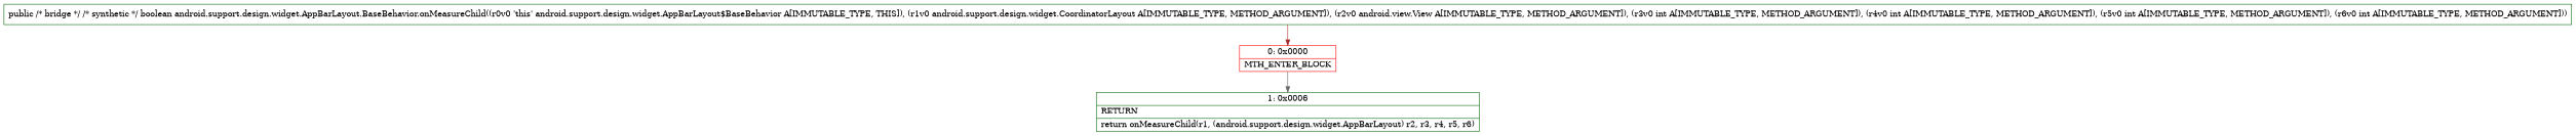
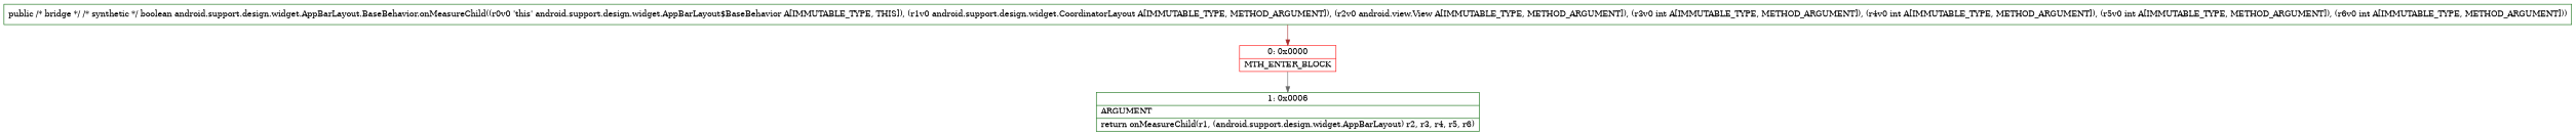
  digraph {
    node [shape=record color=darkgreen]
    n1 [label="{0\:\ 0x0000|MTH_ENTER_BLOCK\l}" color=red]
-   n2 [label="{1\:\ 0x0006|RETURN\l|return onMeasureChild(r1, (android.support.design.widget.AppBarLayout) r2, r3, r4, r5, r6)\l}"]
+   n2 [label="{1\:\ 0x0006|ARGUMENT\l|return onMeasureChild(r1, (android.support.design.widget.AppBarLayout) r2, r3, r4, r5, r6)\l}"]
    n3 [label="{public \/* bridge *\/ \/* synthetic *\/ boolean android.support.design.widget.AppBarLayout.BaseBehavior.onMeasureChild((r0v0 'this' android.support.design.widget.AppBarLayout$BaseBehavior A[IMMUTABLE_TYPE, THIS]), (r1v0 android.support.design.widget.CoordinatorLayout A[IMMUTABLE_TYPE, METHOD_ARGUMENT]), (r2v0 android.view.View A[IMMUTABLE_TYPE, METHOD_ARGUMENT]), (r3v0 int A[IMMUTABLE_TYPE, METHOD_ARGUMENT]), (r4v0 int A[IMMUTABLE_TYPE, METHOD_ARGUMENT]), (r5v0 int A[IMMUTABLE_TYPE, METHOD_ARGUMENT]), (r6v0 int A[IMMUTABLE_TYPE, METHOD_ARGUMENT])) }"]
    n1 -> n2 [color=gray40]
    n3 -> n1 [color=brown]
  }
